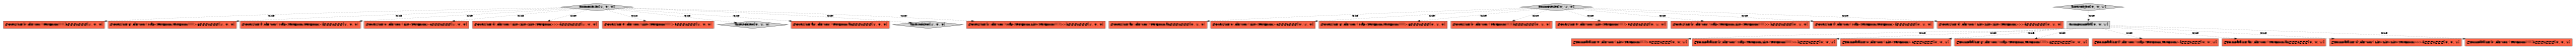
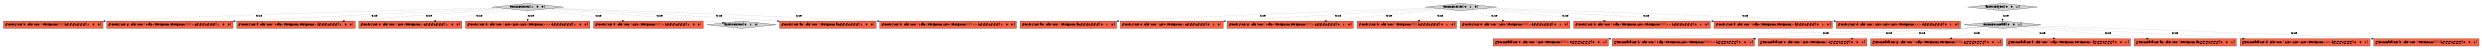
  digraph {
    node [fillcolor=tomato shape=box style=filled]
    edge [style=dotted]
    n1 [label="@Query(n=\"b\",cf=\"uon\") TestEnum(((((( b@@@2@@@['1', '0', '0']"]
    n2 [label="@Query(n=\"g\",cf=\"uon\") Map<TestEnum,TestEnum((((((> g@@@2@@@['1', '0', '0']"]
    n3 [label="@Query(n=\"an\",cf=\"uon\") TestEnum an@@@2@@@['0', '1', '0']"]
    n4 [label="@FormData(n=\"e\",cf=\"uon\") List<TestEnum((((((> e@@@2@@@['0', '0', '1']"]
    n5 [label="@Query(n=\"c\",cf=\"uon\") List<TestEnum> c@@@2@@@['0', '1', '0']"]
    n6 [label="@FormData(n=\"h\",cf=\"uon\") Map<TestEnum,List<TestEnum((((((>> h@@@2@@@['0', '0', '1']"]
    n7 [label="@Query(n=\"f\",cf=\"uon\") Map<TestEnum,TestEnum> f@@@2@@@['1', '0', '0']"]
    n8 [label="@Query(n=\"g\",cf=\"uon\") Map<TestEnum,TestEnum((((((> g@@@2@@@['0', '1', '0']"]
    n9 [label="@Query(n=\"c\",cf=\"uon\") List<TestEnum> c@@@2@@@['1', '0', '0']"]
    n10 [label="@FormData(n=\"c\",cf=\"uon\") List<TestEnum> c@@@2@@@['0', '0', '1']"]
    n11 [label="@FormData(n=\"g\",cf=\"uon\") Map<TestEnum,TestEnum((((((> g@@@2@@@['0', '0', '1']"]
    n12 [label="@Query(n=\"b\",cf=\"uon\") TestEnum(((((( b@@@2@@@['0', '1', '0']"]
    n13 [label="@Query(n=\"d\",cf=\"uon\") List<List<List<TestEnum>>> d@@@2@@@['1', '0', '0']"]
    n14 [label="@Query(n=\"e\",cf=\"uon\") List<TestEnum((((((> e@@@2@@@['1', '0', '0']"]
    n15 [label="@FormData(n=\"f\",cf=\"uon\") Map<TestEnum,TestEnum> f@@@2@@@['0', '0', '1']"]
    n16 [label="@Query(n=\"e\",cf=\"uon\") List<TestEnum((((((> e@@@2@@@['0', '1', '0']"]
    n17 [fillcolor=lightgray label="assertObject['0', '0', '1']" shape=diamond]
-   n18 [fillcolor=lightgray label="enumFormData['0', '0', '1']"]
+   n18 [fillcolor=lightgray label="enumFormData['0', '0', '1']" shape=diamond]
    n19 [label="@FormData(n=\"an\",cf=\"uon\") TestEnum an@@@2@@@['0', '0', '1']"]
    n20 [label="@FormData(n=\"d\",cf=\"uon\") List<List<List<TestEnum>>> d@@@2@@@['0', '0', '1']"]
    n21 [label="@FormData(n=\"b\",cf=\"uon\") TestEnum(((((( b@@@2@@@['0', '0', '1']"]
    n22 [fillcolor=lightgray label="assertObject['0', '1', '0']" shape=diamond]
    n23 [fillcolor=lightgray label="enumQueries['0', '1', '0']" shape=diamond]
    n24 [label="@Query(n=\"h\",cf=\"uon\") Map<TestEnum,List<TestEnum((((((>> h@@@2@@@['0', '1', '0']"]
    n25 [label="@Query(n=\"f\",cf=\"uon\") Map<TestEnum,TestEnum> f@@@2@@@['0', '1', '0']"]
    n26 [label="@Query(n=\"d\",cf=\"uon\") List<List<List<TestEnum>>> d@@@2@@@['0', '1', '0']"]
    n27 [label="@Query(n=\"an\",cf=\"uon\") TestEnum an@@@2@@@['1', '0', '0']"]
    n28 [fillcolor=lightgray label="enumQueries['1', '0', '0']" shape=diamond]
-   n29 [fillcolor=lightgray label="assertObject['1', '0', '0']" shape=diamond]
    n30 [label="@Query(n=\"h\",cf=\"uon\") Map<TestEnum,List<TestEnum((((((>> h@@@2@@@['1', '0', '0']"]
    n17 -> n18 [label=true]
    n18 -> n4 [label=true]
    n18 -> n6 [label=true]
    n18 -> n10 [label=true]
    n18 -> n11 [label=true]
    n18 -> n15 [label=true]
    n18 -> n19 [label=true]
    n18 -> n20 [label=true]
    n18 -> n21 [label=true]
    n23 -> n3 [label=true]
    n23 -> n5 [label=true]
    n23 -> n8 [label=true]
    n23 -> n12 [label=true]
    n23 -> n16 [label=true]
    n23 -> n24 [label=true]
    n23 -> n25 [label=true]
    n23 -> n26 [label=true]
    n28 -> n1 [label=true]
    n28 -> n2 [label=true]
    n28 -> n7 [label=true]
    n28 -> n9 [label=true]
    n28 -> n13 [label=true]
    n28 -> n14 [label=true]
    n28 -> n22 [label=true]
    n28 -> n27 [label=true]
-   n28 -> n29 [label=true]
    n28 -> n30 [label=true]
  }
